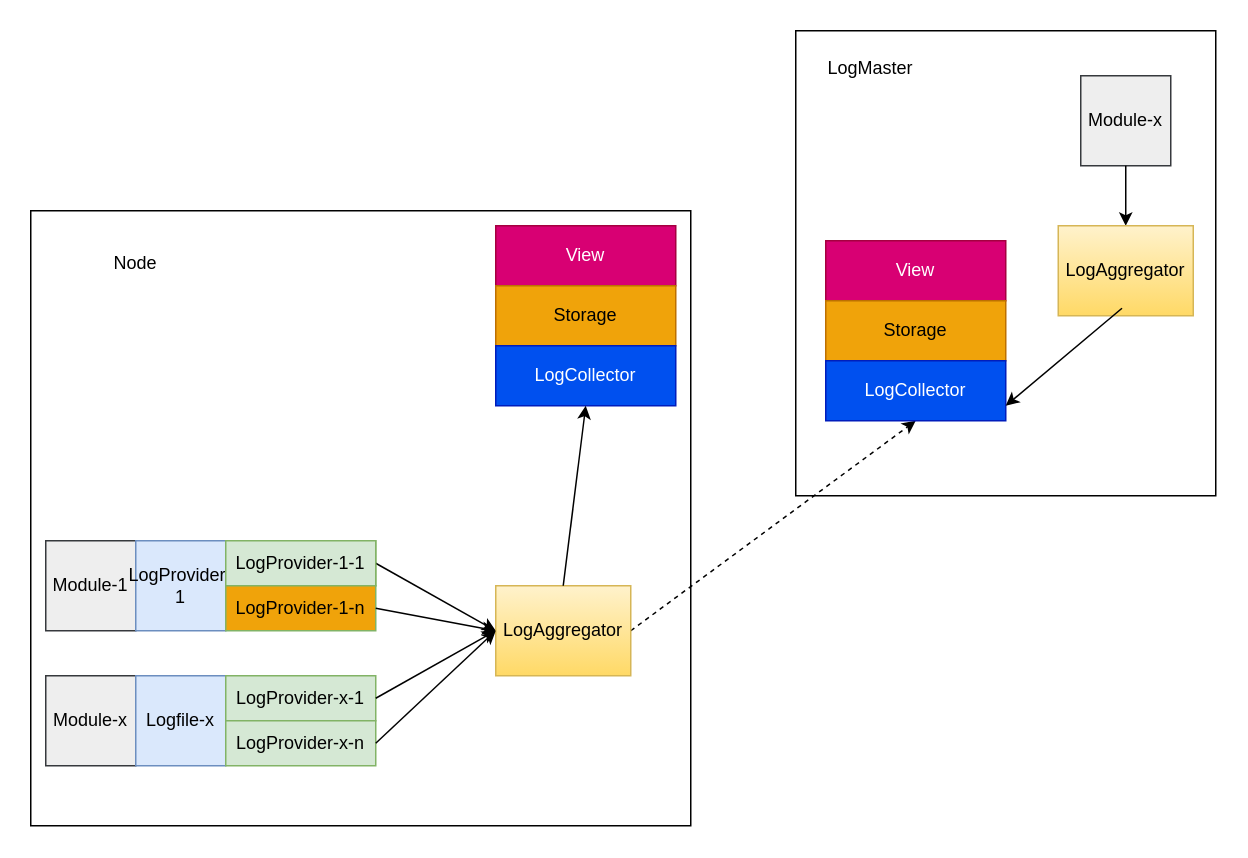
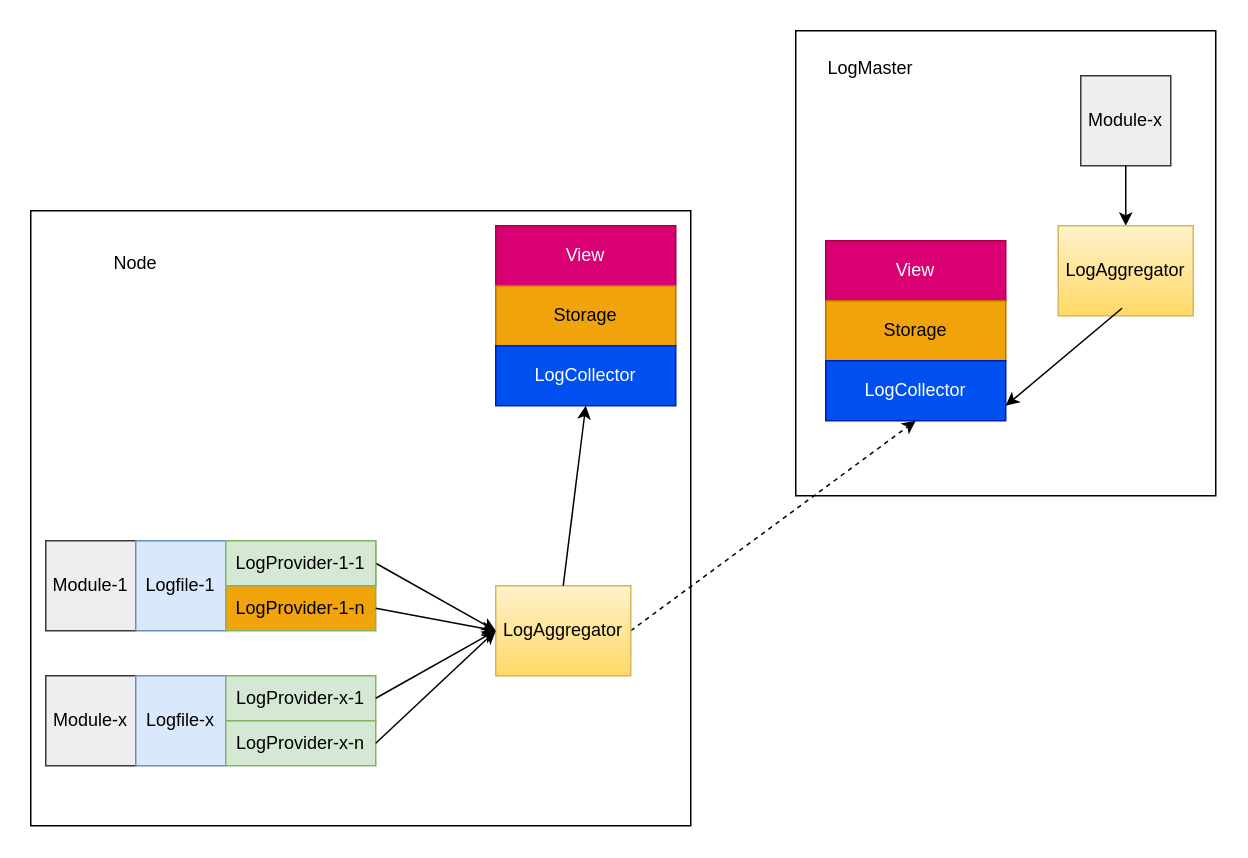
  <mxCell id="0" />
  <mxCell id="1" parent="0" />
  <mxCell id="2" value="" style="rounded=0;whiteSpace=wrap;html=1;" parent="1" vertex="1"><mxGeometry x="20" y="140" width="440" height="410" as="geometry" /></mxCell>
  <mxCell id="3" value="Module-1" style="rounded=0;whiteSpace=wrap;html=1;fillColor=#eeeeee;strokeColor=#36393d;" parent="1" vertex="1"><mxGeometry x="30" y="360" width="60" height="60" as="geometry" /></mxCell>
- <mxCell id="4" value="LogProvider-1" style="rounded=0;whiteSpace=wrap;html=1;fillColor=#dae8fc;strokeColor=#6c8ebf;" parent="1" vertex="1"><mxGeometry x="90" y="360" width="60" height="60" as="geometry" /></mxCell>
+ <mxCell id="4" value="Logfile-1" style="rounded=0;whiteSpace=wrap;html=1;fillColor=#dae8fc;strokeColor=#6c8ebf;" parent="1" vertex="1"><mxGeometry x="90" y="360" width="60" height="60" as="geometry" /></mxCell>
  <mxCell id="5" value="View" style="rounded=0;whiteSpace=wrap;html=1;fillColor=#d80073;fontColor=#ffffff;strokeColor=#A50040;" parent="1" vertex="1"><mxGeometry x="330" y="150" width="120" height="40" as="geometry" /></mxCell>
  <mxCell id="6" value="Storage" style="rounded=0;whiteSpace=wrap;html=1;fillColor=#f0a30a;fontColor=#000000;strokeColor=#BD7000;" parent="1" vertex="1"><mxGeometry x="330" y="190" width="120" height="40" as="geometry" /></mxCell>
  <mxCell id="7" value="LogCollector" style="rounded=0;whiteSpace=wrap;html=1;fillColor=#0050ef;fontColor=#ffffff;strokeColor=#001DBC;" parent="1" vertex="1"><mxGeometry x="330" y="230" width="120" height="40" as="geometry" /></mxCell>
  <mxCell id="8" value="LogProvider-1-1" style="rounded=0;whiteSpace=wrap;html=1;fillColor=#d5e8d4;strokeColor=#82b366;" parent="1" vertex="1"><mxGeometry x="150" y="360" width="100" height="30" as="geometry" /></mxCell>
  <mxCell id="9" value="" style="endArrow=classic;html=1;rounded=0;exitX=1;exitY=0.5;exitDx=0;exitDy=0;entryX=0;entryY=0.5;entryDx=0;entryDy=0;" parent="1" source="8" target="26" edge="1"><mxGeometry width="50" height="50" relative="1" as="geometry"><mxPoint x="230" y="390" as="sourcePoint" /><mxPoint x="300" y="270" as="targetPoint" /></mxGeometry></mxCell>
  <mxCell id="10" value="" style="rounded=0;whiteSpace=wrap;html=1;" parent="1" vertex="1"><mxGeometry x="530" y="20" width="280" height="310" as="geometry" /></mxCell>
  <mxCell id="11" value="Node" style="text;html=1;align=center;verticalAlign=middle;whiteSpace=wrap;rounded=0;" parent="1" vertex="1"><mxGeometry x="60" y="160" width="60" height="30" as="geometry" /></mxCell>
  <mxCell id="12" value="LogMaster" style="text;html=1;align=center;verticalAlign=middle;whiteSpace=wrap;rounded=0;" parent="1" vertex="1"><mxGeometry x="550" y="30" width="60" height="30" as="geometry" /></mxCell>
  <mxCell id="13" value="" style="endArrow=classic;html=1;rounded=0;exitX=1;exitY=0.5;exitDx=0;exitDy=0;dashed=1;entryX=0.5;entryY=1;entryDx=0;entryDy=0;" parent="1" source="26" target="23" edge="1"><mxGeometry width="50" height="50" relative="1" as="geometry"><mxPoint x="450" y="420" as="sourcePoint" /><mxPoint x="803.04" y="298" as="targetPoint" /></mxGeometry></mxCell>
  <mxCell id="14" value="LogProvider-1-1" style="rounded=0;whiteSpace=wrap;html=1;fillColor=#d5e8d4;strokeColor=#82b366;" parent="1" vertex="1"><mxGeometry x="150" y="360" width="100" height="30" as="geometry" /></mxCell>
  <mxCell id="15" value="LogProvider-1-n" style="rounded=0;whiteSpace=wrap;html=1;fillColor=#f0a30a;strokeColor=#82b366;" parent="1" vertex="1"><mxGeometry x="150" y="390" width="100" height="30" as="geometry" /></mxCell>
  <mxCell id="16" value="Module-x" style="rounded=0;whiteSpace=wrap;html=1;fillColor=#eeeeee;strokeColor=#36393d;" parent="1" vertex="1"><mxGeometry x="30" y="450" width="60" height="60" as="geometry" /></mxCell>
  <mxCell id="17" value="Logfile-x" style="rounded=0;whiteSpace=wrap;html=1;fillColor=#dae8fc;strokeColor=#6c8ebf;" parent="1" vertex="1"><mxGeometry x="90" y="450" width="60" height="60" as="geometry" /></mxCell>
  <mxCell id="18" value="LogProvider-x-1" style="rounded=0;whiteSpace=wrap;html=1;fillColor=#d5e8d4;strokeColor=#82b366;" parent="1" vertex="1"><mxGeometry x="150" y="450" width="100" height="30" as="geometry" /></mxCell>
  <mxCell id="19" value="LogProvider-x-n" style="rounded=0;whiteSpace=wrap;html=1;fillColor=#d5e8d4;strokeColor=#82b366;" parent="1" vertex="1"><mxGeometry x="150" y="480" width="100" height="30" as="geometry" /></mxCell>
  <mxCell id="20" value="" style="endArrow=classic;html=1;rounded=0;exitX=1;exitY=0.5;exitDx=0;exitDy=0;entryX=0;entryY=0.5;entryDx=0;entryDy=0;" parent="1" target="26" edge="1"><mxGeometry width="50" height="50" relative="1" as="geometry"><mxPoint x="250" y="465" as="sourcePoint" /><mxPoint x="300" y="270" as="targetPoint" /></mxGeometry></mxCell>
  <mxCell id="21" value="View" style="rounded=0;whiteSpace=wrap;html=1;fillColor=#d80073;fontColor=#ffffff;strokeColor=#A50040;" parent="1" vertex="1"><mxGeometry x="550" y="160" width="120" height="40" as="geometry" /></mxCell>
  <mxCell id="22" value="Storage" style="rounded=0;whiteSpace=wrap;html=1;fillColor=#f0a30a;fontColor=#000000;strokeColor=#BD7000;" parent="1" vertex="1"><mxGeometry x="550" y="200" width="120" height="40" as="geometry" /></mxCell>
  <mxCell id="23" value="LogCollector" style="rounded=0;whiteSpace=wrap;html=1;fillColor=#0050ef;fontColor=#ffffff;strokeColor=#001DBC;" parent="1" vertex="1"><mxGeometry x="550" y="240" width="120" height="40" as="geometry" /></mxCell>
  <mxCell id="24" value="Module-x" style="rounded=0;whiteSpace=wrap;html=1;fillColor=#eeeeee;strokeColor=#36393d;" parent="1" vertex="1"><mxGeometry x="720" y="50" width="60" height="60" as="geometry" /></mxCell>
  <mxCell id="25" value="" style="endArrow=classic;html=1;rounded=0;exitX=0.5;exitY=1;exitDx=0;exitDy=0;" parent="1" source="24" target="30" edge="1"><mxGeometry width="50" height="50" relative="1" as="geometry"><mxPoint x="650" y="605" as="sourcePoint" /><mxPoint x="700" y="410" as="targetPoint" /></mxGeometry></mxCell>
  <mxCell id="26" value="LogAggregator" style="rounded=0;whiteSpace=wrap;html=1;fillColor=#fff2cc;gradientColor=#ffd966;strokeColor=#d6b656;" parent="1" vertex="1"><mxGeometry x="330" y="390" width="90" height="60" as="geometry" /></mxCell>
  <mxCell id="27" value="" style="endArrow=classic;html=1;rounded=0;exitX=1;exitY=0.5;exitDx=0;exitDy=0;entryX=0;entryY=0.5;entryDx=0;entryDy=0;" parent="1" source="15" target="26" edge="1"><mxGeometry width="50" height="50" relative="1" as="geometry"><mxPoint x="250" y="397.5" as="sourcePoint" /><mxPoint x="330" y="442.5" as="targetPoint" /></mxGeometry></mxCell>
  <mxCell id="28" value="" style="endArrow=classic;html=1;rounded=0;exitX=1;exitY=0.5;exitDx=0;exitDy=0;entryX=0;entryY=0.5;entryDx=0;entryDy=0;" parent="1" target="26" edge="1"><mxGeometry width="50" height="50" relative="1" as="geometry"><mxPoint x="250" y="495" as="sourcePoint" /><mxPoint x="330" y="450" as="targetPoint" /></mxGeometry></mxCell>
  <mxCell id="29" value="" style="endArrow=classic;html=1;rounded=0;exitX=0.5;exitY=0;exitDx=0;exitDy=0;entryX=0.5;entryY=1;entryDx=0;entryDy=0;" parent="1" source="26" target="7" edge="1"><mxGeometry width="50" height="50" relative="1" as="geometry"><mxPoint x="580" y="435" as="sourcePoint" /><mxPoint x="660" y="480" as="targetPoint" /></mxGeometry></mxCell>
  <mxCell id="30" value="LogAggregator" style="rounded=0;whiteSpace=wrap;html=1;fillColor=#fff2cc;gradientColor=#ffd966;strokeColor=#d6b656;" parent="1" vertex="1"><mxGeometry x="705" y="150" width="90" height="60" as="geometry" /></mxCell>
  <mxCell id="31" value="" style="endArrow=classic;html=1;rounded=0;exitX=0.5;exitY=1;exitDx=0;exitDy=0;entryX=1;entryY=0.75;entryDx=0;entryDy=0;" parent="1" target="23" edge="1"><mxGeometry width="50" height="50" relative="1" as="geometry"><mxPoint x="747.5" y="205" as="sourcePoint" /><mxPoint x="752.5" y="235" as="targetPoint" /></mxGeometry></mxCell>
